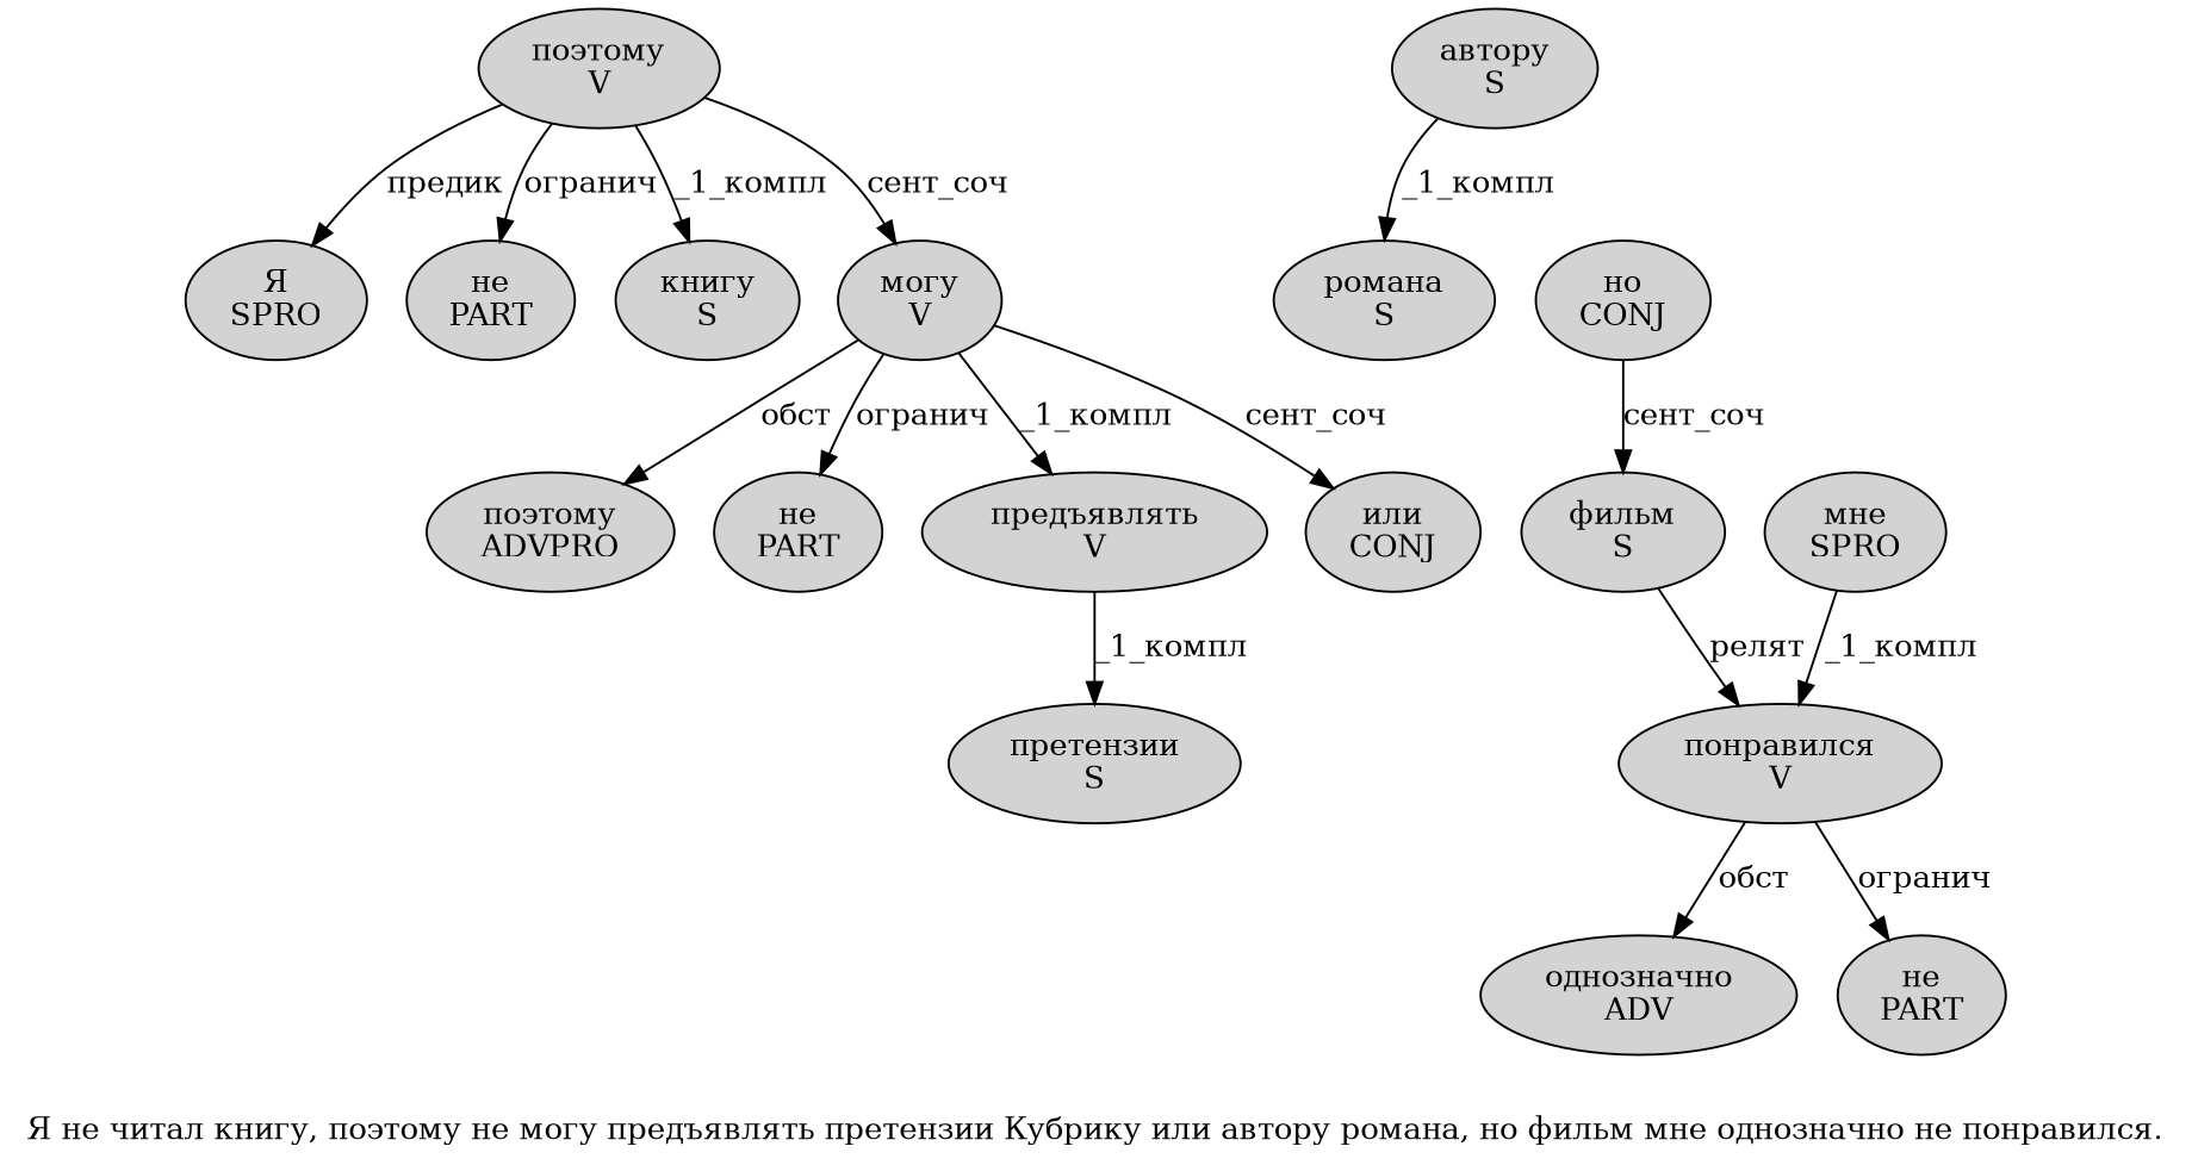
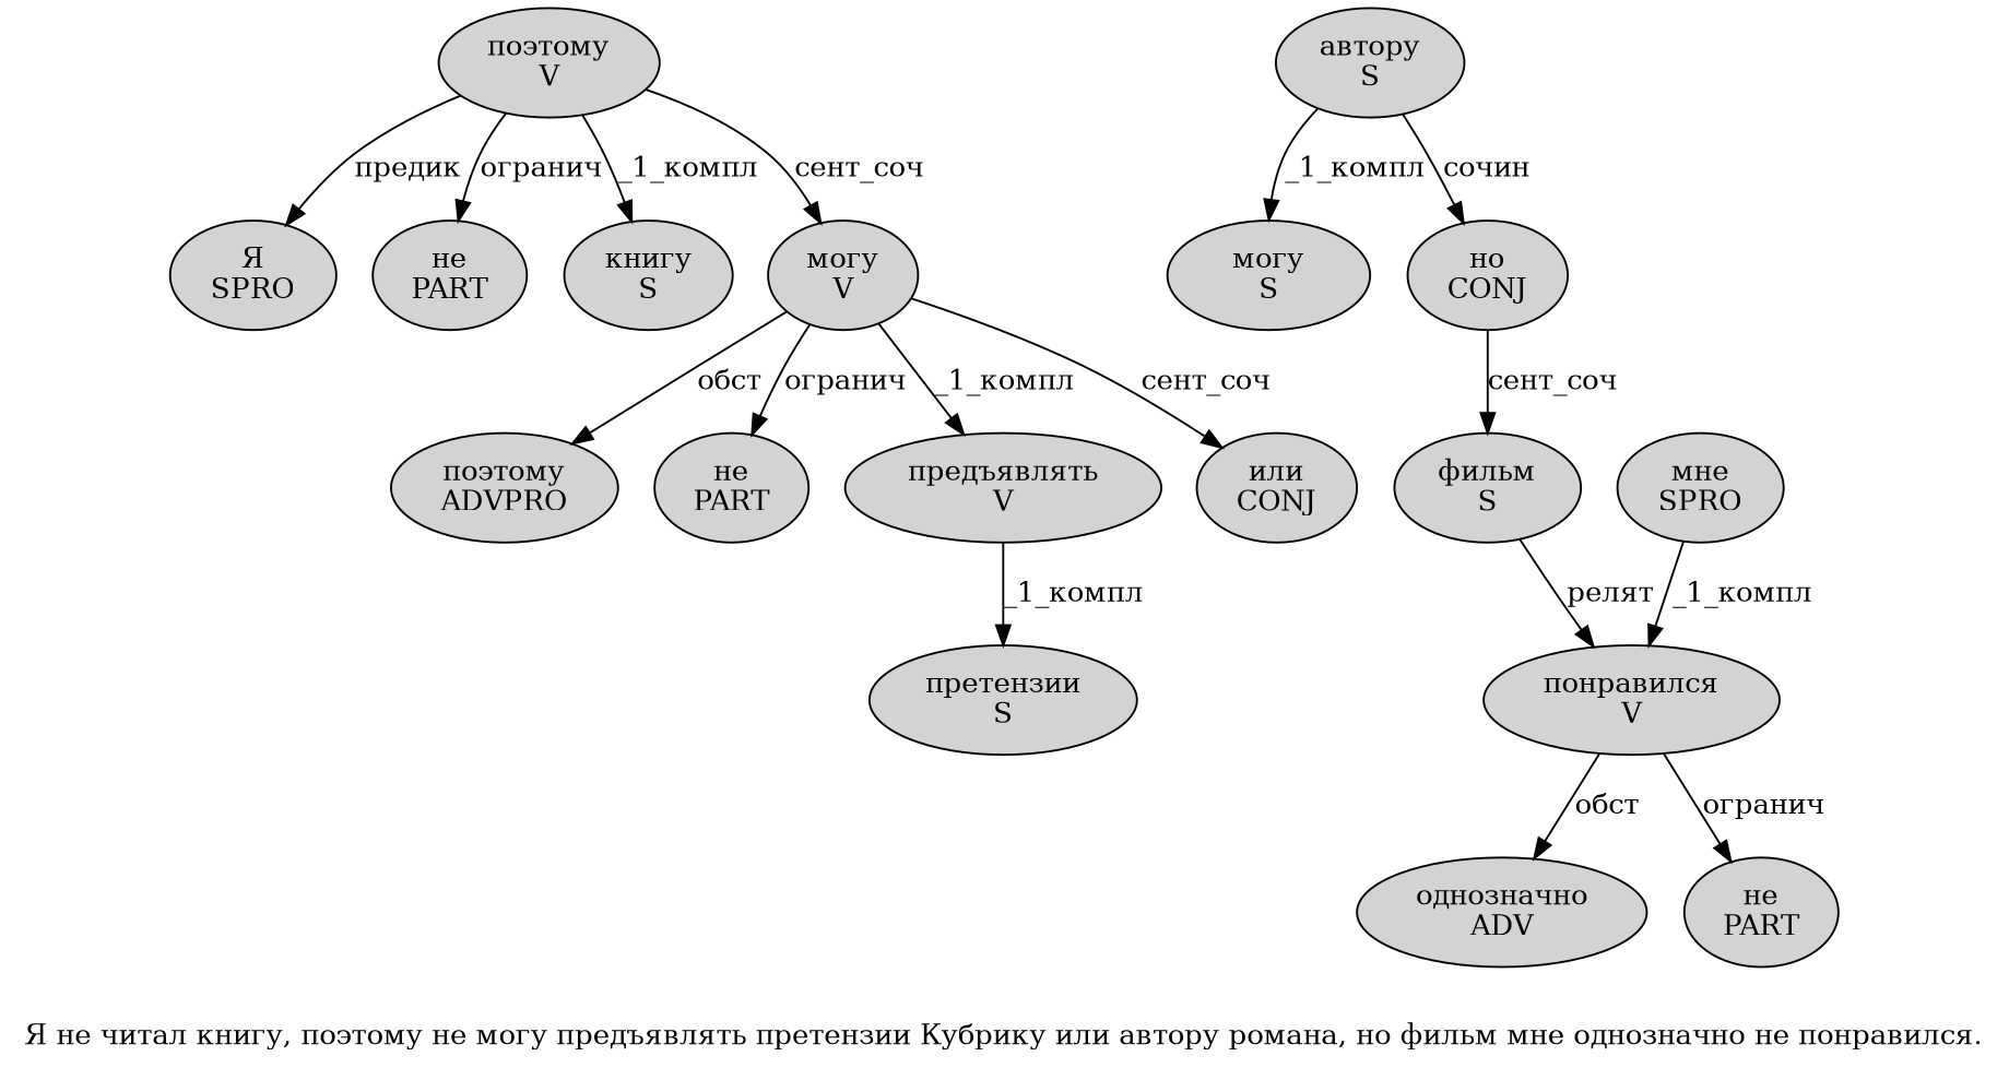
  digraph {
    label="Я не читал книгу, поэтому не могу предъявлять претензии Кубрику или автору романа, но фильм мне однозначно не понравился."
    node [fillcolor=lightgray penwidth=1 shape=ellipse style=filled]
    n1 [label="Я\nSPRO"]
    n2 [label="не\nPART"]
    n3 [label="поэтому\nV"]
    n4 [label="книгу\nS"]
    n5 [label="могу\nV"]
    n6 [label="поэтому\nADVPRO"]
    n7 [label="не\nPART"]
    n8 [label="предъявлять\nV"]
    n9 [label="или\nCONJ"]
    n10 [label="претензии\nS"]
    n11 [label="автору\nS"]
-   n12 [label="романа\nS"]
+   n12 [label="могу\nS"]
    n13 [label="но\nCONJ"]
    n14 [label="фильм\nS"]
    n15 [label="понравился\nV"]
    n16 [label="однозначно\nADV"]
    n17 [label="не\nPART"]
    n18 [label="мне\nSPRO"]
    n3 -> n1 [label="предик"]
    n3 -> n2 [label="огранич"]
    n3 -> n4 [label="_1_компл"]
    n3 -> n5 [label="сент_соч"]
    n5 -> n6 [label="обст"]
    n5 -> n7 [label="огранич"]
    n5 -> n8 [label="_1_компл"]
    n5 -> n9 [label="сент_соч"]
    n8 -> n10 [label="_1_компл"]
    n11 -> n12 [label="_1_компл"]
+   n11 -> n13 [label="сочин"]
    n13 -> n14 [label="сент_соч"]
    n14 -> n15 [label="релят"]
    n15 -> n16 [label="обст"]
    n15 -> n17 [label="огранич"]
    n18 -> n15 [label="_1_компл"]
  }
